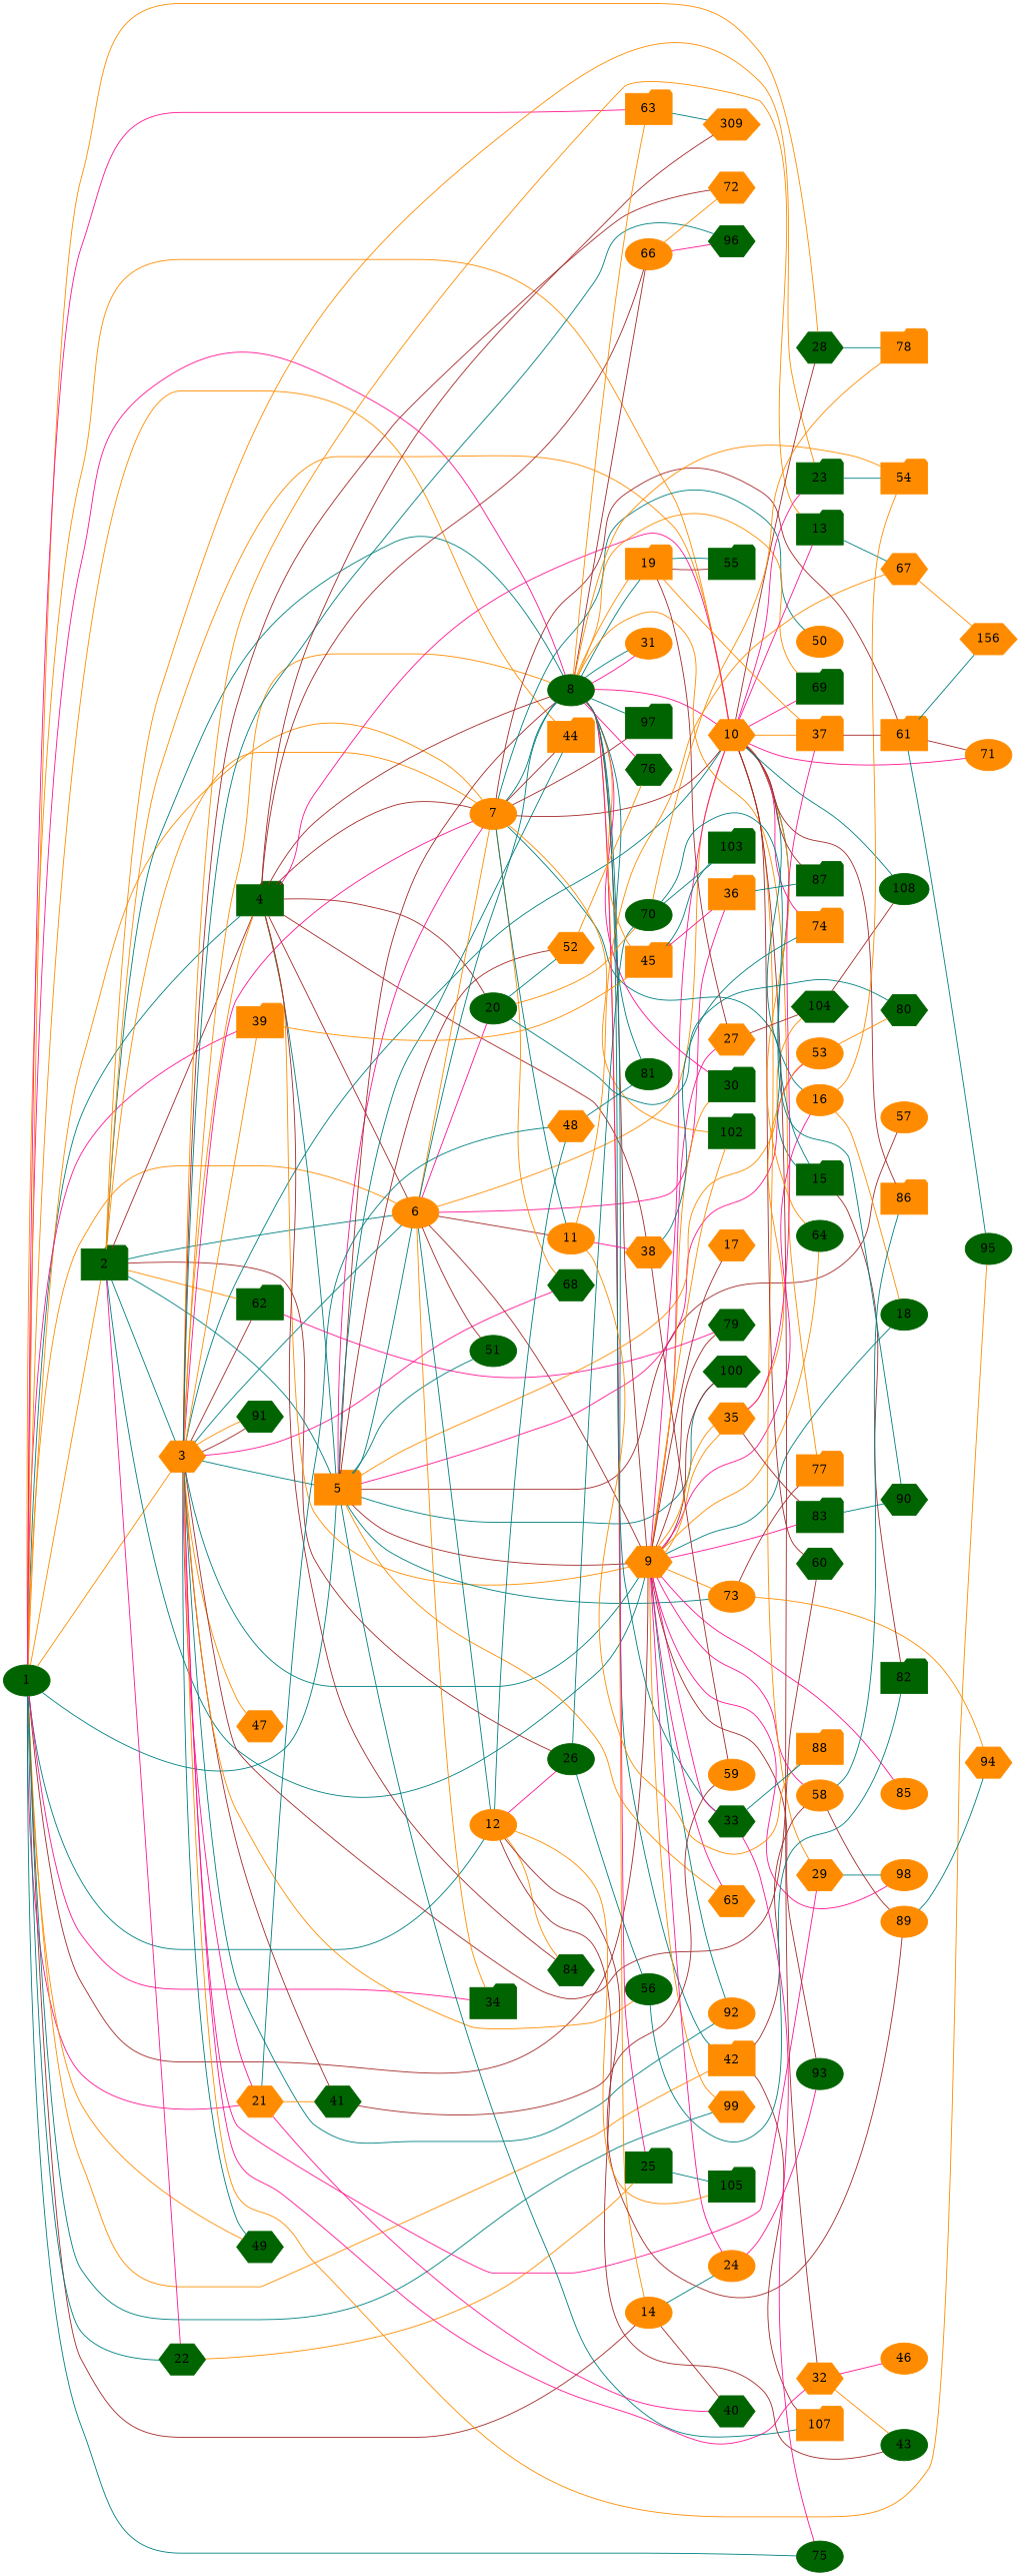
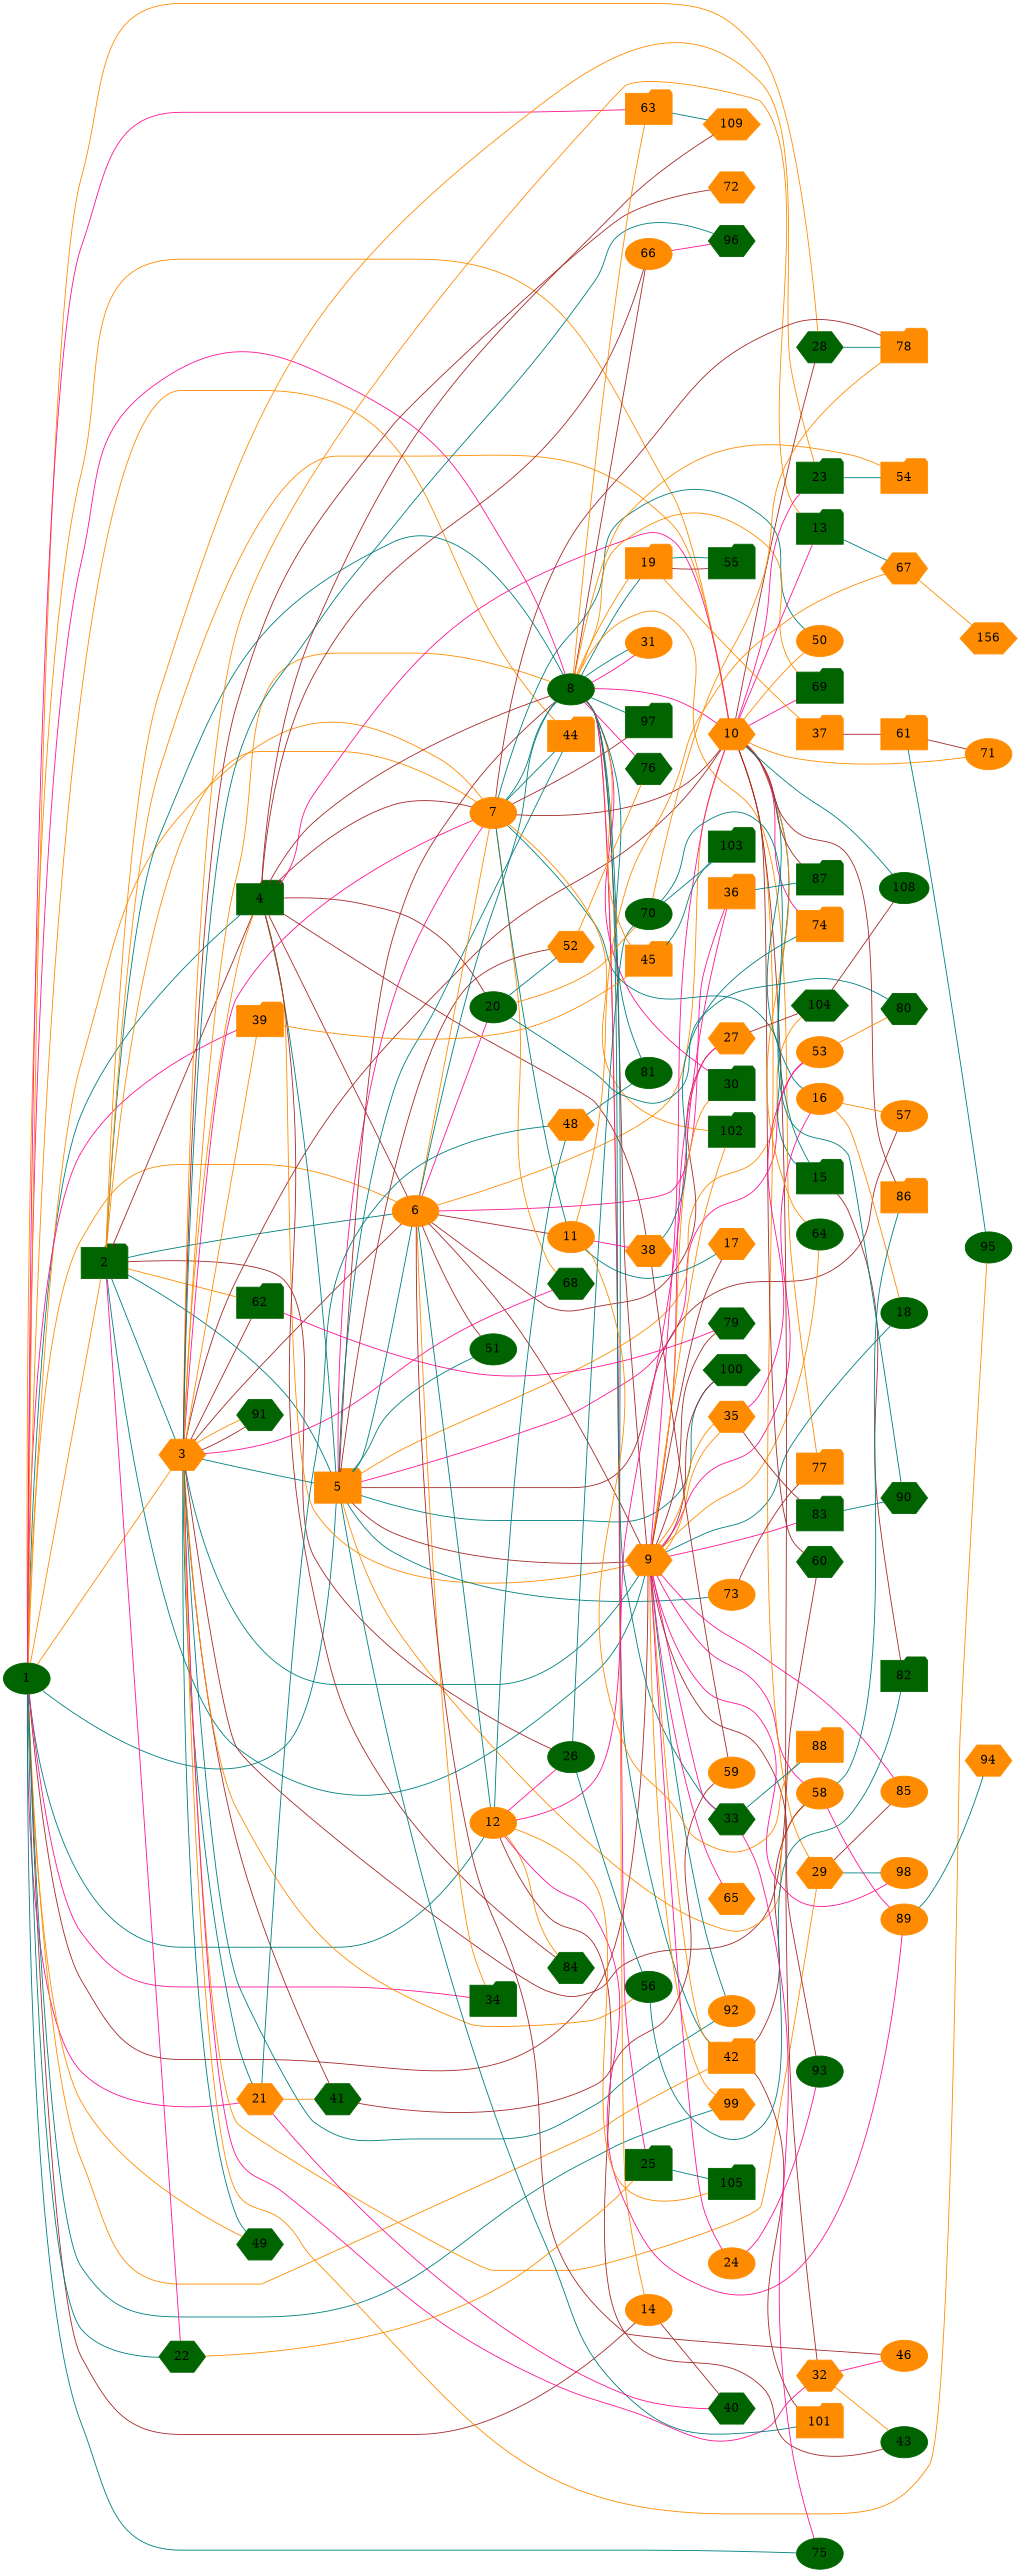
  graph {
    rankdir=LR
    node [color=darkorange shape=hexagon style=filled]
    edge [color=teal]
    1 [color=darkgreen shape=ellipse]
    2 [color=darkgreen shape=folder]
    3
    4 [color=darkgreen shape=folder]
    5 [shape=folder]
    6 [shape=ellipse]
    7 [shape=ellipse]
    8 [color=darkgreen shape=ellipse]
    9
    10
    12 [shape=ellipse]
    14 [shape=ellipse]
    21
    22 [color=darkgreen]
    28 [color=darkgreen]
    34 [color=darkgreen shape=folder]
    39 [shape=folder]
    42 [shape=folder]
    44 [shape=folder]
    49 [color=darkgreen]
    63 [shape=folder]
    75 [color=darkgreen shape=ellipse]
    99
    23 [color=darkgreen shape=folder]
    26 [color=darkgreen shape=ellipse]
    62 [color=darkgreen shape=folder]
    13 [color=darkgreen shape=folder]
    29
    32
    41 [color=darkgreen]
-   47
    56 [color=darkgreen shape=ellipse]
    60 [color=darkgreen]
    68 [color=darkgreen]
    72
    91 [color=darkgreen]
    92 [shape=ellipse]
    95 [color=darkgreen shape=ellipse]
    96 [color=darkgreen]
    20 [color=darkgreen shape=ellipse]
    38
    66 [shape=ellipse]
    84 [color=darkgreen]
-   109 [label=309]
+   109
    51 [color=darkgreen shape=ellipse]
    52
    53 [shape=ellipse]
    57 [shape=ellipse]
    65
    73 [shape=ellipse]
    100 [color=darkgreen]
    104 [color=darkgreen]
-   107 [shape=folder]
+   107 [shape=folder label=101]
    11 [shape=ellipse]
    27
    36 [shape=folder]
    46 [shape=ellipse]
    15 [color=darkgreen shape=folder]
    50 [shape=ellipse]
    61 [shape=folder]
    97 [color=darkgreen shape=folder]
    102 [color=darkgreen shape=folder]
    19 [shape=folder]
    25 [color=darkgreen shape=folder]
    30 [color=darkgreen shape=folder]
    31 [shape=ellipse]
    33 [color=darkgreen]
    45 [shape=folder]
    54 [shape=folder]
    69 [color=darkgreen shape=folder]
    76 [color=darkgreen]
    77 [shape=folder]
    81 [color=darkgreen shape=ellipse]
    16 [shape=ellipse]
    17
    18 [color=darkgreen shape=ellipse]
    24 [shape=ellipse]
    35
    58 [shape=ellipse]
    64 [color=darkgreen shape=ellipse]
    79 [color=darkgreen]
    83 [color=darkgreen shape=folder]
    85 [shape=ellipse]
    93 [color=darkgreen shape=ellipse]
    98 [shape=ellipse]
    71 [shape=ellipse]
    74 [shape=folder]
    86 [shape=folder]
    87 [color=darkgreen shape=folder]
    108 [color=darkgreen shape=ellipse]
    43 [color=darkgreen shape=ellipse]
    48
    89 [shape=ellipse]
    105 [color=darkgreen shape=folder]
    40 [color=darkgreen]
    78 [shape=folder]
    70 [color=darkgreen shape=ellipse]
    67
    59 [shape=ellipse]
    82 [color=darkgreen shape=folder]
    80 [color=darkgreen]
    94
    88 [shape=folder]
    n104 [label=156]
    37 [shape=folder]
    55 [color=darkgreen shape=folder]
    103 [color=darkgreen shape=folder]
    90 [color=darkgreen]
    1 -- 2 [color=darkorange]
    1 -- 3 [color=darkorange]
    1 -- 4
    1 -- 5
    1 -- 6 [color=darkorange]
    1 -- 7 [color=darkorange]
    1 -- 8 [color=deeppink]
    1 -- 9 [color=brown]
    1 -- 10 [color=darkorange]
    1 -- 12
    1 -- 14 [color=brown]
    1 -- 21 [color=deeppink]
    1 -- 22
    1 -- 28 [color=darkorange]
    1 -- 34 [color=deeppink]
    1 -- 39 [color=deeppink]
    1 -- 42 [color=darkorange]
    1 -- 44 [color=darkorange]
    1 -- 49 [color=darkorange]
    1 -- 63 [color=deeppink]
    1 -- 75
    1 -- 99
    2 -- 3
    2 -- 4 [color=brown]
    2 -- 5
    2 -- 6
    2 -- 7 [color=darkorange]
    2 -- 8
    2 -- 9
    2 -- 10 [color=darkorange]
    2 -- 22 [color=deeppink]
    2 -- 23 [color=darkorange]
    2 -- 26 [color=brown]
    2 -- 62 [color=darkorange]
    3 -- 4 [color=darkorange]
    3 -- 5
-   3 -- 6
+   3 -- 6 [color=brown]
    3 -- 7 [color=deeppink]
    3 -- 8 [color=darkorange]
    3 -- 9
-   3 -- 10
-   3 -- 21 [color=deeppink]
+   3 -- 10 [color=brown]
+   3 -- 21
    3 -- 39 [color=darkorange]
    3 -- 49
    3 -- 62 [color=brown]
    3 -- 13 [color=darkorange]
-   3 -- 29 [color=deeppink]
+   3 -- 29 [color=darkorange]
    3 -- 32 [color=deeppink]
    3 -- 41 [color=brown]
-   3 -- 47 [color=darkorange]
    3 -- 56 [color=darkorange]
    3 -- 60 [color=brown]
    3 -- 68 [color=deeppink]
    3 -- 72 [color=brown]
    3 -- 91 [color=brown]
    3 -- 91 [color=darkorange]
    3 -- 92
    3 -- 95 [color=darkorange]
    3 -- 96
    4 -- 5
    4 -- 6 [color=brown]
    4 -- 7 [color=brown]
    4 -- 8 [color=brown]
    4 -- 9 [color=darkorange]
    4 -- 10 [color=deeppink]
    4 -- 20 [color=brown]
    4 -- 38 [color=brown]
    4 -- 66 [color=brown]
    4 -- 84 [color=brown]
    4 -- 109 [color=brown]
    5 -- 6
    5 -- 7 [color=deeppink]
    5 -- 8 [color=brown]
    5 -- 9 [color=brown]
    5 -- 44
    5 -- 51
    5 -- 52 [color=brown]
    5 -- 53 [color=deeppink]
    5 -- 57 [color=brown]
-   5 -- 65 [color=darkorange]
+   5 -- 58 [color=darkorange]
    5 -- 73
    5 -- 100
    5 -- 104 [color=darkorange]
    5 -- 107
    6 -- 7 [color=darkorange]
    6 -- 8
    6 -- 9 [color=brown]
    6 -- 10 [color=darkorange]
    6 -- 12
    6 -- 34 [color=darkorange]
    6 -- 20 [color=deeppink]
    6 -- 51 [color=brown]
    6 -- 11 [color=brown]
-   19 -- 27 [color=brown]
+   6 -- 27 [color=brown]
    6 -- 36 [color=deeppink]
+   6 -- 46 [color=brown]
    7 -- 8
    7 -- 10 [color=brown]
-   7 -- 44 [color=brown]
+   7 -- 44
    7 -- 68 [color=darkorange]
    7 -- 11
    7 -- 15
    7 -- 50
-   7 -- 61 [color=brown]
+   7 -- 78 [color=brown]
    7 -- 97 [color=brown]
    7 -- 102 [color=darkorange]
    8 -- 9 [color=brown]
    8 -- 10 [color=deeppink]
    8 -- 14 [color=darkorange]
    8 -- 42
    8 -- 63 [color=darkorange]
    8 -- 66 [color=brown]
    8 -- 97
    8 -- 19
    8 -- 19 [color=darkorange]
    8 -- 25 [color=deeppink]
    8 -- 30 [color=deeppink]
    8 -- 31 [color=deeppink]
    8 -- 31
    8 -- 33
    8 -- 45 [color=darkorange]
    8 -- 54 [color=darkorange]
    8 -- 69 [color=darkorange]
    8 -- 76 [color=deeppink]
    8 -- 77 [color=darkorange]
    8 -- 81
    9 -- 10 [color=deeppink]
    9 -- 99 [color=darkorange]
    9 -- 92
    9 -- 65 [color=deeppink]
-   9 -- 73 [color=darkorange]
+   9 -- 42 [color=darkorange]
    9 -- 100 [color=brown]
    9 -- 27 [color=deeppink]
    9 -- 102 [color=darkorange]
    9 -- 30 [color=darkorange]
    9 -- 33 [color=deeppink]
    9 -- 16 [color=deeppink]
    9 -- 17 [color=brown]
    9 -- 18
    9 -- 24 [color=deeppink]
    9 -- 35 [color=darkorange]
    9 -- 35 [color=darkorange]
    9 -- 58 [color=deeppink]
    9 -- 64 [color=darkorange]
    9 -- 79 [color=brown]
    9 -- 83 [color=deeppink]
    9 -- 85 [color=deeppink]
    9 -- 93 [color=brown]
    9 -- 98 [color=deeppink]
    10 -- 28 [color=brown]
    10 -- 23 [color=deeppink]
    10 -- 13 [color=deeppink]
    10 -- 29 [color=darkorange]
    10 -- 32 [color=brown]
    10 -- 60 [color=brown]
    10 -- 15
-   10 -- 37 [color=darkorange]
+   10 -- 50 [color=darkorange]
    10 -- 69 [color=deeppink]
    10 -- 16
    10 -- 64 [color=darkorange]
-   10 -- 71 [color=deeppink]
+   10 -- 71 [color=darkorange]
    10 -- 74 [color=deeppink]
    10 -- 86 [color=brown]
    10 -- 87 [color=brown]
    10 -- 108
    12 -- 26 [color=deeppink]
    12 -- 84 [color=darkorange]
-   45 -- 36 [color=deeppink]
+   12 -- 36 [color=deeppink]
    12 -- 43 [color=brown]
    12 -- 48
-   12 -- 89 [color=brown]
+   12 -- 89 [color=deeppink]
    12 -- 105 [color=darkorange]
-   14 -- 24
    14 -- 40 [color=brown]
    21 -- 41 [color=darkorange]
    21 -- 48
    21 -- 40 [color=deeppink]
    22 -- 25 [color=darkorange]
    28 -- 78
    39 -- 45 [color=darkorange]
    42 -- 107 [color=brown]
    42 -- 58 [color=brown]
    63 -- 109
    23 -- 54
    26 -- 56
    26 -- 70
    62 -- 79 [color=deeppink]
    13 -- 67
+   29 -- 85 [color=brown]
    29 -- 98
    32 -- 46 [color=deeppink]
    32 -- 43 [color=darkorange]
    41 -- 59 [color=brown]
    56 -- 82
    20 -- 52
    20 -- 70 [color=darkorange]
    20 -- 80
    38 -- 74
    38 -- 59 [color=brown]
-   66 -- 72 [color=darkorange]
    66 -- 96 [color=deeppink]
    52 -- 76 [color=darkorange]
    53 -- 80 [color=darkorange]
    73 -- 77 [color=brown]
-   73 -- 94 [color=darkorange]
    104 -- 108 [color=brown]
    11 -- 38 [color=deeppink]
+   11 -- 17
    11 -- 67 [color=darkorange]
    11 -- 88 [color=darkorange]
    27 -- 104 [color=brown]
    36 -- 87
    15 -- 82 [color=brown]
    61 -- 95
    61 -- 71 [color=brown]
-   61 -- n104
    19 -- 37 [color=darkorange]
    19 -- 55 [color=brown]
    19 -- 55
    25 -- 105
    33 -- 75 [color=deeppink]
    33 -- 88
    45 -- 103
-   16 -- 54 [color=darkorange]
+   16 -- 57 [color=darkorange]
    16 -- 18 [color=darkorange]
    24 -- 93 [color=deeppink]
-   35 -- 53 [color=darkorange]
+   35 -- 53 [color=deeppink]
    35 -- 83 [color=brown]
-   35 -- 37 [color=deeppink]
    58 -- 86
-   58 -- 89 [color=brown]
+   58 -- 89 [color=deeppink]
    83 -- 90
    48 -- 81
    89 -- 94
    70 -- 78 [color=darkorange]
    70 -- 103
    70 -- 90
    67 -- n104 [color=darkorange]
    37 -- 61 [color=brown]
  }
